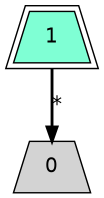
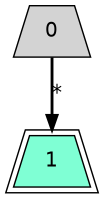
  digraph {
    fontname="DejaVu Sans"
    node [style=filled shape=trapezium fontname="DejaVu Sans"]
    n1 [is_final=False is_start=True label=0 peripheries=1 fillcolor=lightgrey]
    n2 [is_final=True is_start=False label=1 peripheries=2 fillcolor=aquamarine]
-   n2 -> n1 [label="*" color=black style=bold fontname="DejaVu Sans"]
+   n1 -> n2 [label="*" color=black style=bold fontname="DejaVu Sans"]
  }
